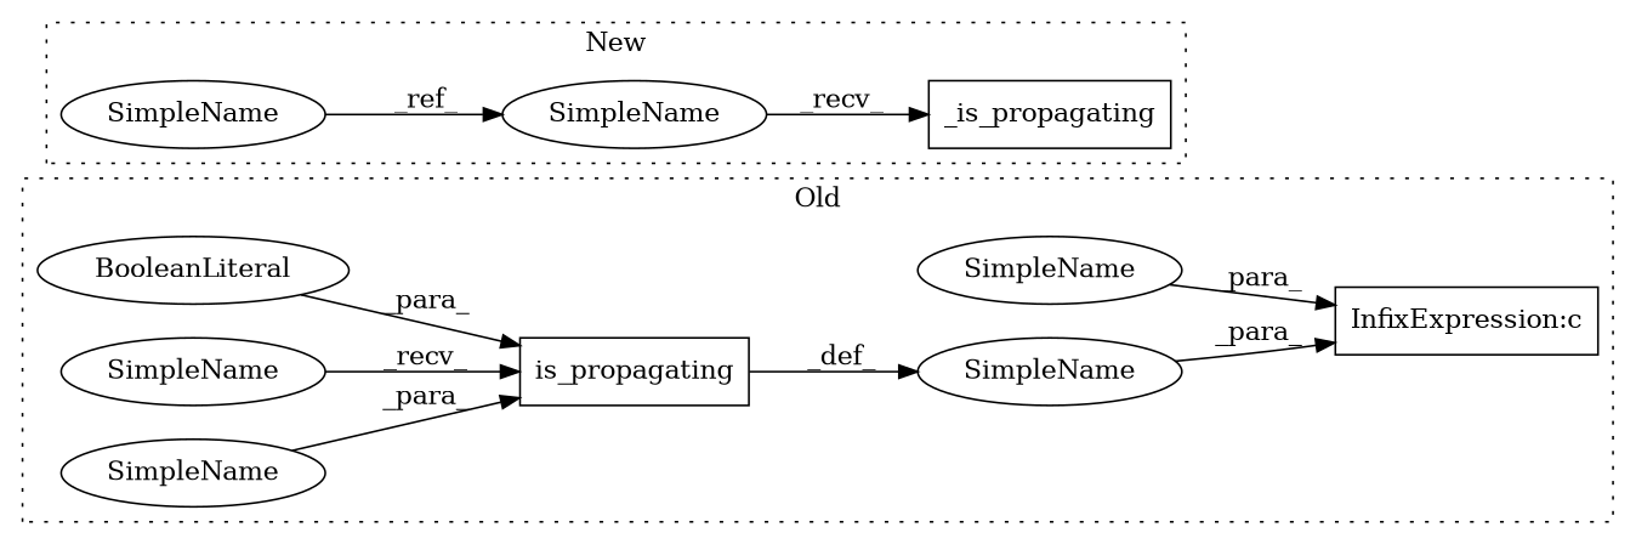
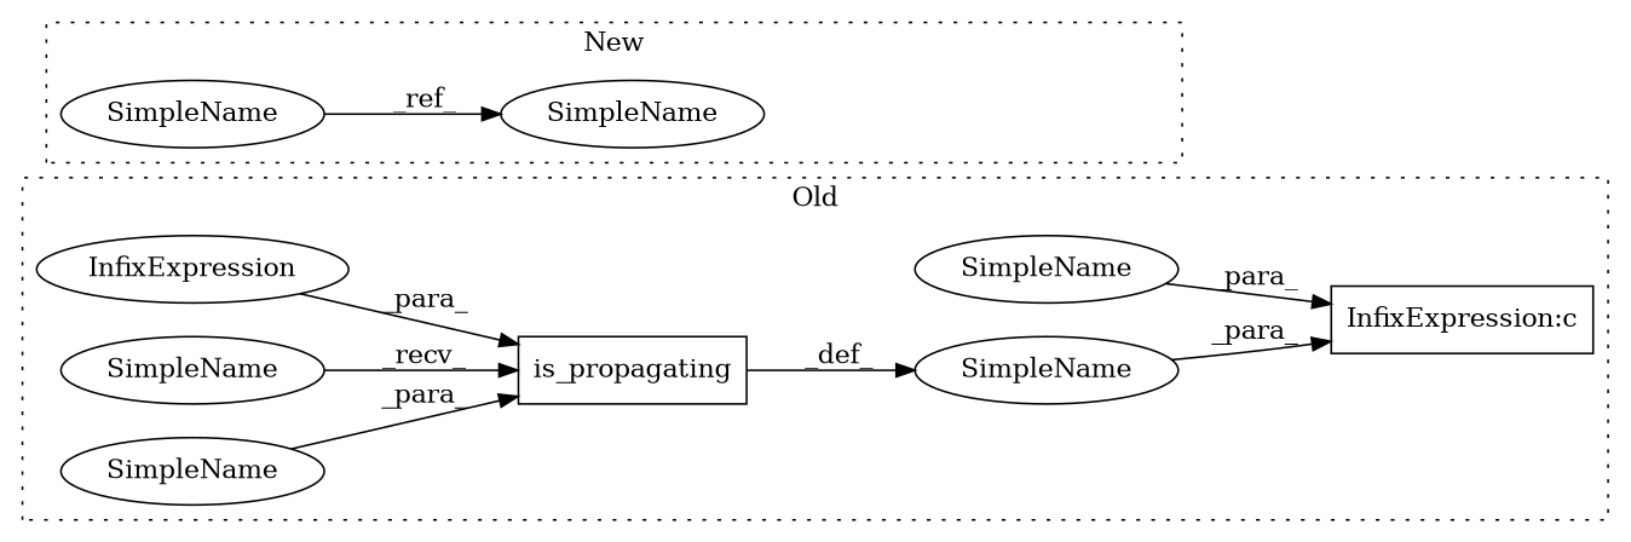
  digraph {
    rankdir=LR
    node [a=42 l=4 shape=ellipse]
    n1 [a=32 l="15,1" label=is_propagating s="69376,69417" shape=box]
    n2 [label=SimpleName l=""]
    n3 [a=27 label="InfixExpression:c" s=69366 shape=box]
-   n4 [a=9 label=BooleanLiteral s=69413]
+   n4 [a=9 label=InfixExpression s=69413]
    n5 [label=SimpleName l=""]
    n6 [l=5 label=SimpleName s=69370]
    n7 [label=SimpleName s=69400]
-   n8 [a=32 l="16,1" label=_is_propagating s="68936,68974" shape=box]
    n9 [label=SimpleName s=68666]
    n10 [label=SimpleName s=68931]
    subgraph cluster_1 {
      label=Old
      style=dotted
      n1
      n2
      n3
      n4
      n5
      n6
      n7
    }
    subgraph cluster_2 {
      label=New
      style=dotted
-     n8
      n9
      n10
    }
    n1 -> n2 [label=_def_]
    n2 -> n3 [label=_para_]
    n4 -> n1 [label=_para_]
    n5 -> n3 [label=_para_]
    n6 -> n1 [label=_recv_]
    n7 -> n1 [label=_para_]
    n9 -> n10 [label=_ref_]
-   n10 -> n8 [label=_recv_]
  }
